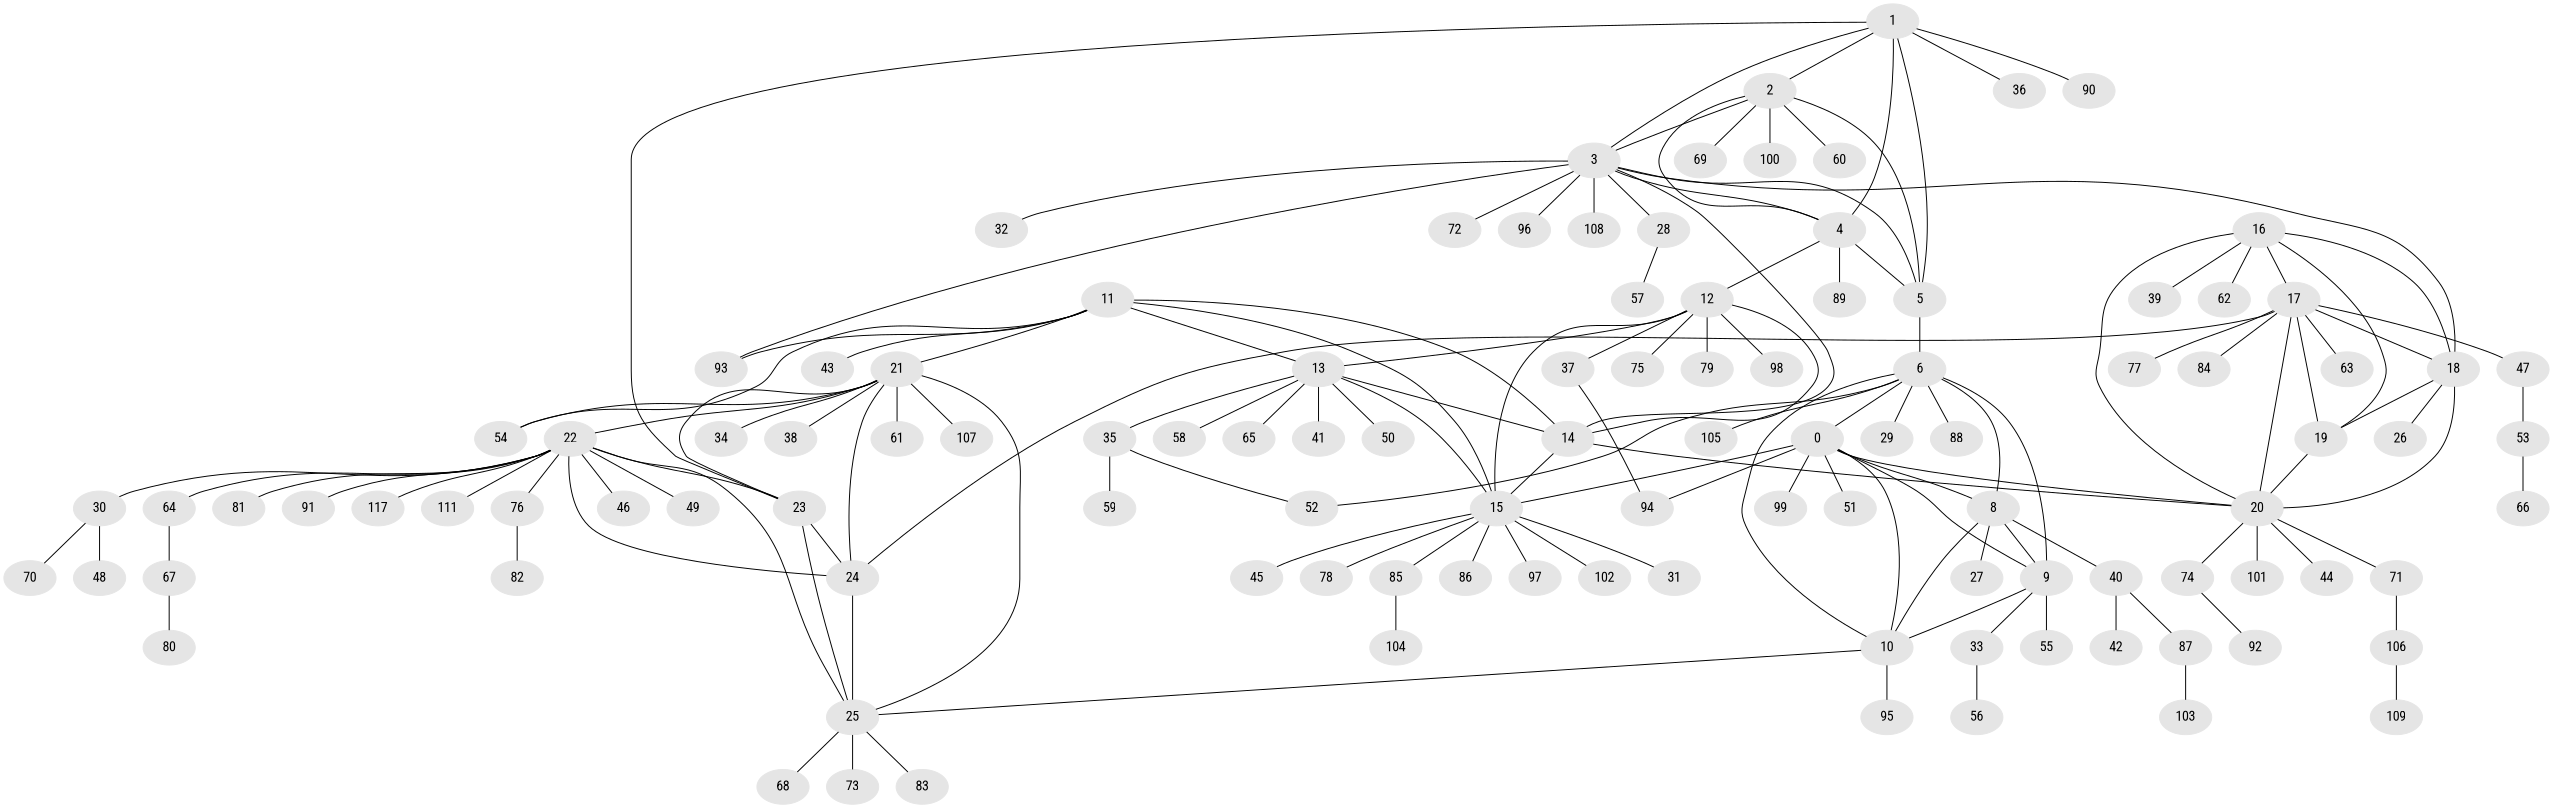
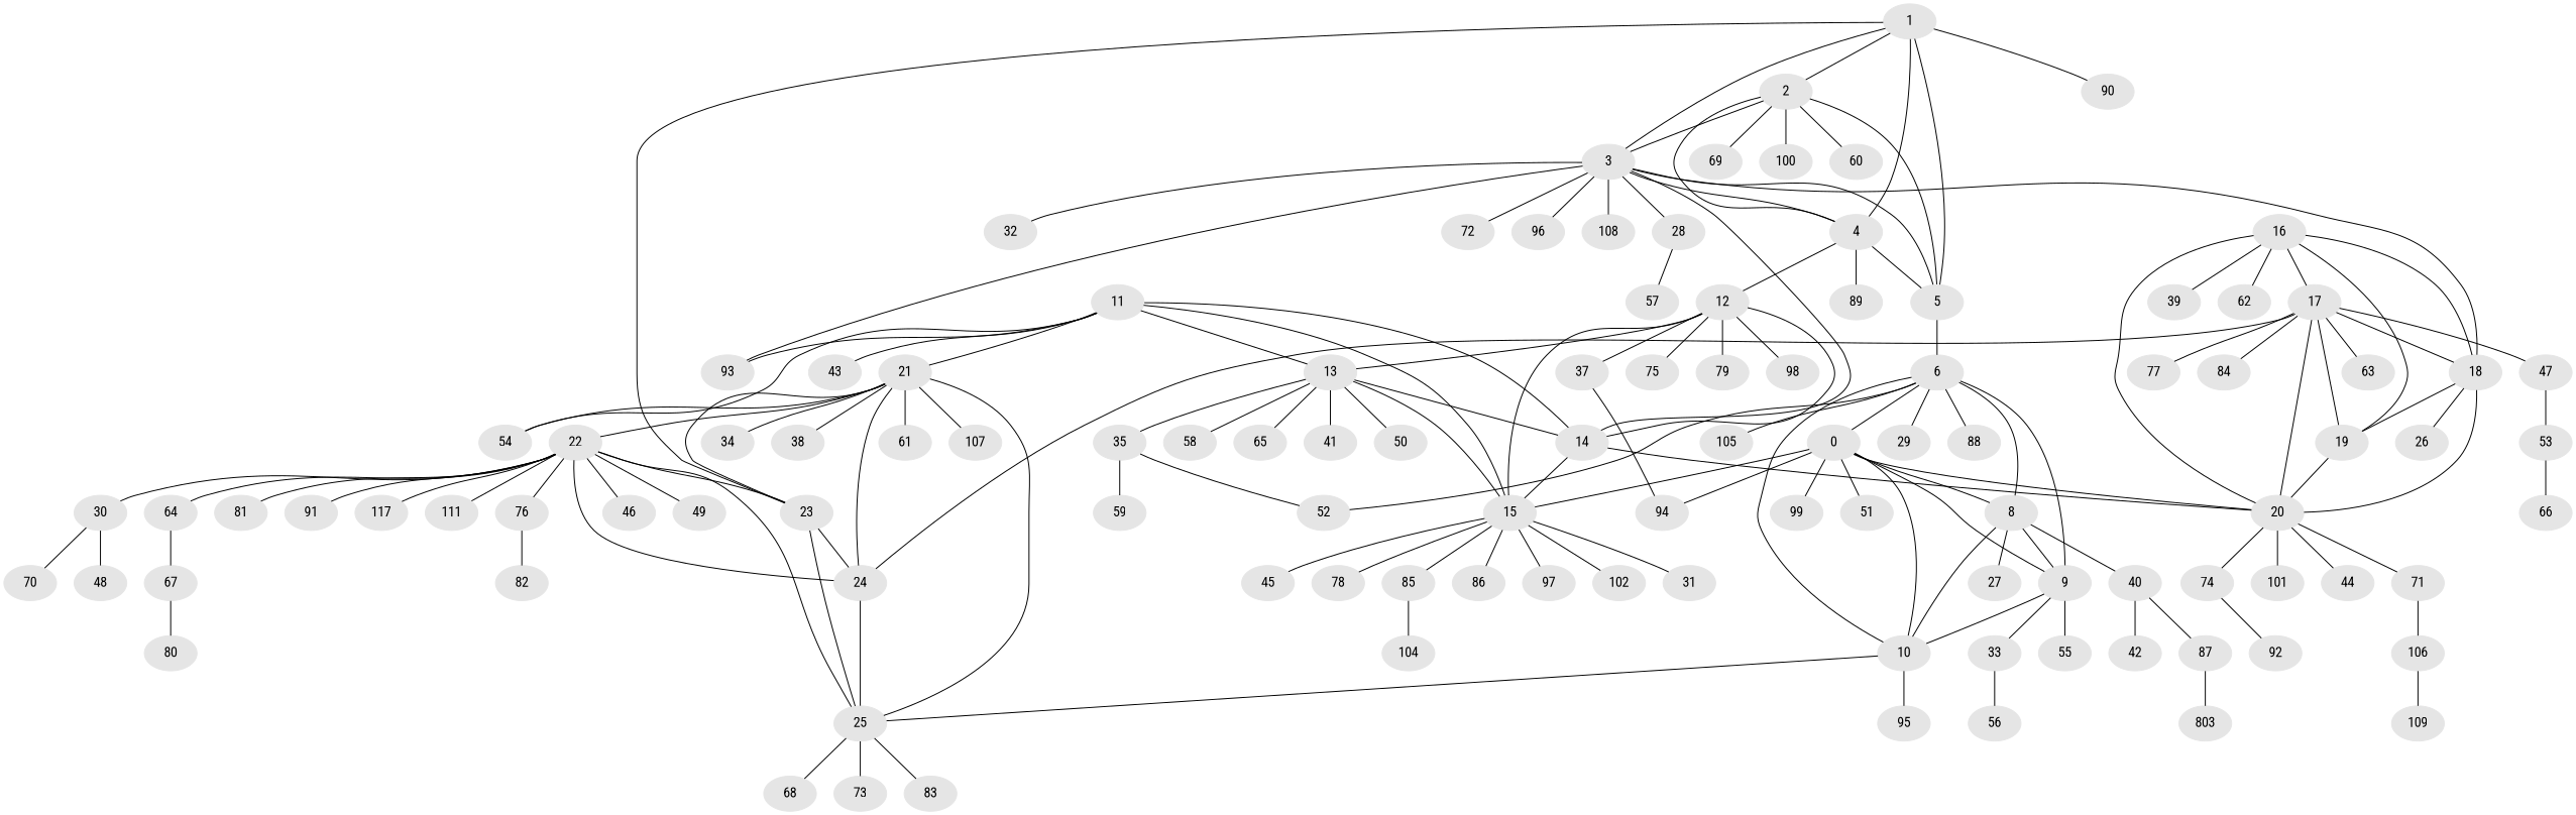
  graph {
    fontname="Roboto Condensed"
    node [color=gray90 fontname="Roboto Condensed" style=filled]
    edge [fontname="Roboto Condensed"]
    1
    2
    3
    4
    5
    23
-   36
    90
    60
    69
    100
    14
    18
    28
    32
    72
    93
    96
    108
    89
    12
    6
    25
    24
    15
    20
    19
    26
    57
    n30 [label=0]
    8
    9
    10
    29
    52
    88
    105
    51
    94
    99
    27
    40
    33
    55
    95
    31
    45
    78
    85
    86
    97
    102
    44
    71
    74
    101
    42
    87
    56
    68
    73
    83
    11
    13
    21
    43
    54
    37
    75
    79
    98
    35
    41
    50
    58
    65
    22
    34
    38
    61
    107
    59
    104
    16
    17
    39
    62
    47
    63
    77
    84
    53
    106
    92
    30
    46
    49
    64
    76
    81
    91
    n102 [label=117]
    111
    48
    70
    67
    82
-   103
+   103 [label=803]
    66
    80
    109
    1 -- 2
    1 -- 3
    1 -- 4
    1 -- 5
    1 -- 23
-   1 -- 36
    1 -- 90
    2 -- 3
    2 -- 4
    2 -- 5
    2 -- 60
    2 -- 69
    2 -- 100
    3 -- 4
    3 -- 5
    3 -- 14
    3 -- 18
    3 -- 28
    3 -- 32
    3 -- 72
    3 -- 93
    3 -- 96
    3 -- 108
    4 -- 5
    4 -- 89
    4 -- 12
    5 -- 6
    23 -- 25
    23 -- 24
    14 -- 15
    14 -- 20
    18 -- 20
    18 -- 19
    18 -- 26
    28 -- 57
    12 -- 14
    12 -- 15
    12 -- 13
    12 -- 37
    12 -- 75
    12 -- 79
    12 -- 98
    6 -- n30
    6 -- 8
    6 -- 9
    6 -- 10
    6 -- 29
    6 -- 52
    6 -- 88
    6 -- 105
    25 -- 68
    25 -- 73
    25 -- 83
    24 -- 25
    15 -- 31
    15 -- 45
    15 -- 78
    15 -- 85
    15 -- 86
    15 -- 97
    15 -- 102
    20 -- 44
    20 -- 71
    20 -- 74
    20 -- 101
    19 -- 20
    n30 -- 15
    n30 -- 20
    n30 -- 8
    n30 -- 9
    n30 -- 10
    n30 -- 51
    n30 -- 94
    n30 -- 99
    8 -- 9
    8 -- 10
    8 -- 27
    8 -- 40
    9 -- 10
    9 -- 33
    9 -- 55
    10 -- 25
    10 -- 95
    40 -- 42
    40 -- 87
    33 -- 56
    85 -- 104
    71 -- 106
    74 -- 92
    87 -- 103
    11 -- 14
    11 -- 93
    11 -- 15
    11 -- 13
    11 -- 21
    11 -- 43
    11 -- 54
    13 -- 14
    13 -- 15
    13 -- 35
    13 -- 41
    13 -- 50
    13 -- 58
    13 -- 65
    21 -- 23
    21 -- 25
    21 -- 24
    21 -- 54
    21 -- 22
    21 -- 34
    21 -- 38
    21 -- 61
    21 -- 107
    37 -- 94
    35 -- 52
    35 -- 59
    22 -- 23
    22 -- 25
    22 -- 24
    22 -- 30
    22 -- 46
    22 -- 49
    22 -- 64
    22 -- 76
    22 -- 81
    22 -- 91
    22 -- n102
    22 -- 111
    16 -- 18
    16 -- 20
    16 -- 19
    16 -- 17
    16 -- 39
    16 -- 62
    17 -- 18
    17 -- 24
    17 -- 20
    17 -- 19
    17 -- 47
    17 -- 63
    17 -- 77
    17 -- 84
    47 -- 53
    53 -- 66
    106 -- 109
    30 -- 48
    30 -- 70
    64 -- 67
    76 -- 82
    67 -- 80
  }
